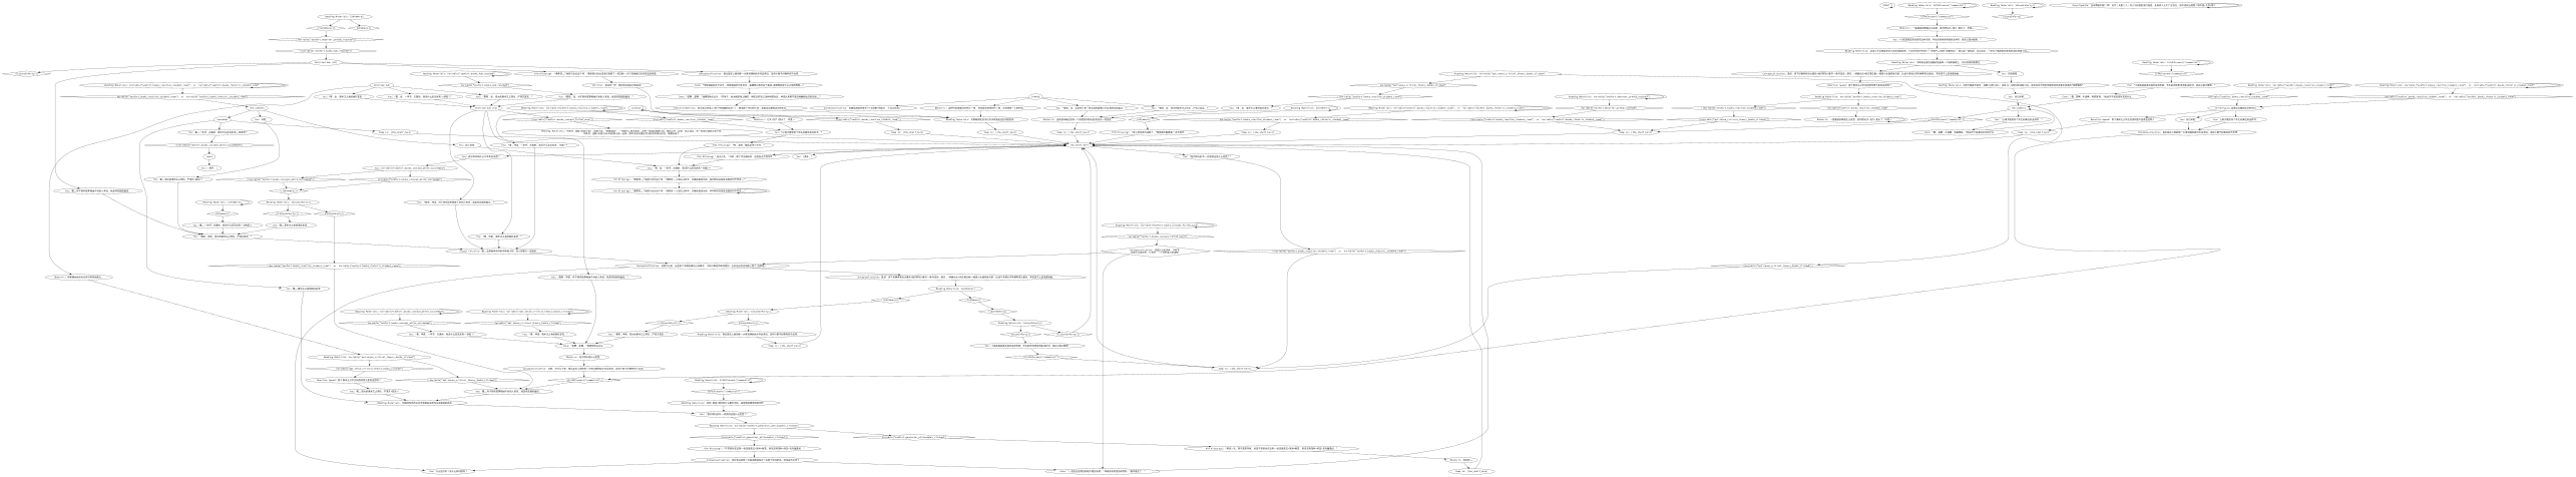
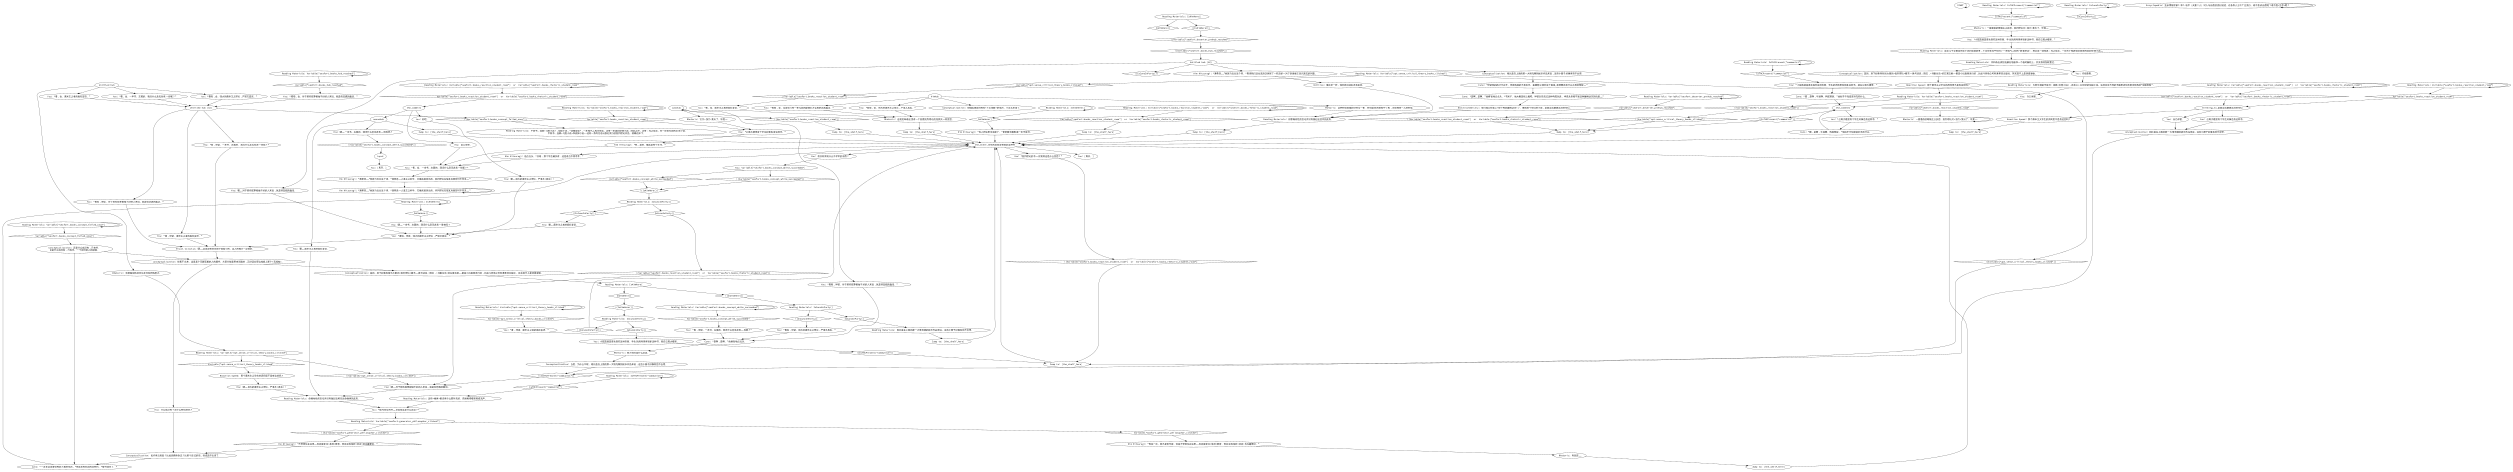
  digraph {
    fontname="Source Code Pro"
    node [fontname="Source Code Pro"]
    edge [fontname="Source Code Pro"]
    n1 [label=START]
    n2 [label=input]
    n3 [label="You: [离开。]"]
    n4 [label="Reading Materials: Variable[\"seafort.books_concept_failed_once\"]"]
    n5 [label="Variable[\"seafort.books_concept_failed_once\"]" shape=diamond]
-   n6 [label="Conceptualization: 还是什么也没有，只有书。\n还是什么也没有，只有书。一个过时老人的读物。" shape=diamond]
+   n6 [label="Conceptualization: 还是什么也没有，只有书。\n还是什么也没有，只有书。一个过时老人的读物。"]
    n7 [label="Cuno: “一直在这里看些狗屁不通的东西，”坤诺若有所思的回答到。“被书迷住了。”"]
    n8 [label="Conceptualization: 你看不出来。这是某个无聊至极的人的藏书。大部分都是用来消遣的，正好适合旁边地板上那个*无线电*。"]
    n9 [label="!(Variable[\"seafort.books_concept_failed_once\"])" shape=diamond]
    n10 [label="Reading Materials: 平装书，连载*幻想小说*，侦探小说，“动物冒险”，一本电气工程学杂志，还有一本国际惊悚小说。除此之外，还有：光之欲念，和一部世纪前的历史小说。\n平装书，连载*幻想小说*和侦探小说——还有一系列无名出版社发行的批判理论作品。就藏在床下。"]
-   n11 [label=the_shelf_here]
+   n11 [label="the_shelf_学生的房间里有很多这种书"]
    n12 [label="You: “看啦，坤诺。强大的康米主义理论，严谨又真实。”"]
    n13 [label="Visual Calculus: 嗯……这里面有些印刷字体挺小的。这人的视力一定很好。"]
    n14 [label="Reading Materials: 你那煽动性的言论并没有激起这些书的反应。"]
    n15 [label="Jump to: [the_shelf_here]"]
    n16 [label="Kim Kitsuragi: 他点点头。“没错，那个学生确实有。还是有点不同寻常。”"]
    n17 [label="You: [离开。]"]
    n18 [label="You: “批判理论的书……你觉得这是什么意思？”"]
    n19 [label="You: 有没有发现什么不寻常的东西？"]
    n20 [label="Rhetoric: 这种时候很难好好辩论一番——特别是你的搭档中了枪，而你独身一人的时候。"]
    n21 [label="You: “看，金。一本书。左翼的。我没什么意见发表——你呢？”"]
    n22 [label="Kim Kitsuragi: “澳希亚……”他努力念出这个词。“我同意——人道主义科学。它确实挺突出的。批判理论在瑞瓦肖西部可不常见……”"]
    n23 [label="Kim Kitsuragi: “澳希亚……”他努力念出这个词。“我同意——人道主义科学。它确实挺突出的。评判理论在瑞瓦肖西部可不常见……”"]
    n24 [label="Reading Materials: 相比盖在上面的那一大堆无聊的娱乐作品来说，这些小册子好像有些不合理。"]
    n25 [label="Jump to: [the_shelf_here]"]
    n26 [label=cunohub]
    n27 [label="Rhetoric: 它又*强力*复出了。毕竟……"]
    n28 [label="!(Variable[\"seafort.books_reaction_student_room\"])" shape=diamond]
    n29 [label="You: “看啦，坤诺。对于那些屁事都做不好的人来说，就是些悲观的蠢话。”"]
    n30 [label="You: “公寓大楼里有个学生好像也有这种书。”"]
    n31 [label="Jump to: [the_shelf_here]"]
    n32 [label="Cuno: “是啊，是啊。”他睿智地点点头。"]
    n33 [label="You: “看，坤诺。一本书。左翼的。我没什么意见发表——你呢？”"]
    n34 [label="Rhetoric: 他不明白是什么意思。"]
    n35 [label="Reading Materials: Variable[\"seafort.deserter_prehub_reached\"]"]
    n36 [label="Variable[\"seafort.deserter_prehub_reached\"]" shape=diamond]
    n37 [label="!(Variable[\"seafort.books_reaction_student_room\"]  or  Variable[\"seafort.books_rhetoric_student_room\"])" shape=diamond]
    n38 [label="Jump to: [the_shelf_here]"]
    n39 [label="!(Variable[\"seafort.deserter_prehub_reached\"])" shape=diamond]
    n40 [label="!(Variable[\"seafort.books_hub_reached\"])" shape=diamond]
    n41 [label="Untitled hub (02)"]
    n42 [label="Reading Materials: IsCunoInParty()"]
    n43 [label="IsCunoInParty()" shape=diamond]
    n44 [label="!(IsCunoInParty())" shape=diamond]
    n45 [label="You: 嗯……康米主义者的疯狂妄语。"]
    n46 [label="Conceptualization: 相比盖在上面的那一大堆无聊的娱乐作品来说，这些小册子好像有些不合理。"]
    n47 [label="Kim Kitsuragi: “澳希亚……”他努力念出这个词。“看来我们这位流浪汉保留了一些文献——为了快速修正意识形态的问题。"]
    n48 [label="You: 嗯……对于那些屁事都做不好的人来说，就是些悲观的蠢话。"]
    n49 [label="Cuno: “坤诺他妈的才不在乎。坤诺他妈的不喜欢书。崔娜想让我对这个着迷,老师啊还有什么之类的狗屁……”"]
    n50 [label="Volition: 像往常一样，他对政治动乱没有反应。"]
    n51 [label="Reading Materials: 书和杂志凌乱地躺在地板和一个临时橱柜上，并没有特别收整过。"]
    n52 [label="Conceptualization: 是的。床下好像有相当大量的*批判理论*藏书——换句话说：阴沉，*消极生活*的左翼文献——都是小出版商发行的，比如斗兽场公司和澳希亚出版社。其实算不上是消遣读物。"]
    n53 [label="You: 仔细查看。"]
    n54 [label="Reaction Speed: 那个康米主义学生的房间里不是有这些吗？"]
    n55 [label="Reading Materials: 大部分都是平装书：连载*幻想小说*，还有20-30世纪的侦探小说。这些完全不同的书籍里还包含那本经典的“动物冒险”。"]
    n56 [label="Reading Materials: IsKimHere()"]
    n57 [label="IsKimHere()" shape=diamond]
    n58 [label="Kim Kitsuragi: “有人把这里当成家了。”警督随手翻看着一本平装书。"]
    n59 [label="!(IsKimHere())" shape=diamond]
    n60 [label="Reading Materials: IsCunoInParty()"]
    n61 [label="IsCunoInParty()" shape=diamond]
    n62 [label="!(IsCunoInParty())" shape=diamond]
    n63 [label=kimhub]
    n64 [label="Conceptualization: 你确实感觉到有些*不太理解*的地方。不过无所谓了。"]
    n65 [label="You: “看啦，金。全是些只有一事无成的废物们才会看的悲观蠢话。”"]
    n66 [label="You: “看啦，金。强大的康米主义理论，严谨又真实。”"]
    n67 [label="Rhetoric: 这就意味着这里有一个热爱批判理论的流浪汉……有意思。"]
    n68 [label="You: 嗯……对于那些屁事都做不好的人来说，就是些悲观的蠢话。"]
    n69 [label="Reading Materials: 你煽动性的言论并没有激起这堆无生命物体的反应。"]
    n70 [label="You: “批判理论的书……你觉得这是什么意思？”"]
    n71 [label="Reading Materials: IsTHCPresent(\"communist\")"]
    n72 [label="IsTHCPresent(\"communist\")" shape=diamond]
    n73 [label="Rhetoric: 一篇通俗的唯物主义反思。批判理论又*强力*复出了。毕竟……"]
    n74 [label="You: “小屁孩就是喜欢探究这种东西。学生的房间里有很多这种书。就在公寓大楼里。”"]
    n75 [label="!(IsTHCPresent(\"communist\"))" shape=diamond]
    n76 [label="Jump to: [the_shelf_here]"]
    n77 [label="Conceptualization: 当然。为什么不呢。相比盖在上面的那一大堆无聊的娱乐作品来说，这些小册子好像有些不合理。"]
    n78 [label="!(IsTHCPresent(\"communist\"))" shape=diamond]
    n79 [label="Reading Materials: Variable[\"apt.sense_critical_theory_books_clicked\"]"]
    n80 [label="Variable[\"apt.sense_critical_theory_books_clicked\"]" shape=diamond]
    n81 [label="You: “看，坤诺。康米主义者的疯狂妄语。”"]
    n82 [label="!(Variable[\"apt.sense_critical_theory_books_clicked\"])" shape=diamond]
    n83 [label="Reading Materials: IsTHCPresent(\"communist\")"]
    n84 [label="IsTHCPresent(\"communist\")" shape=diamond]
    n85 [label="Reading Materials: 这些*物体*都没有什么要补充的。高射炮塔楼里鸦雀无声。"]
    n86 [label="!(IsTHCPresent(\"communist\"))" shape=diamond]
    n87 [label="You: 自己保密。"]
    n88 [label=the_commies]
    n89 [label="You: “公寓大楼里有个学生好像也有这种书。”"]
    n90 [label="Encyclopedia: 业余博物学家T.和T.哈平（夫妻二人）对人与自然的流行描述。在各界人士中广泛流行。谁不喜欢自然呢？谁不想*生存*呢？"]
    n91 [label="Reading Materials: 这里几乎全都是商业小说和连载故事，不过你在其中找到了一本电气工程的‘阴极杂志’。然后是一团纸浆：光之欲念，一部关于电路创意改装的国际惊悚小说……"]
    n92 [label="Reading Materials: Variable[\"seafort.generator_philosopher_clicked\"]"]
    n93 [label="Variable[\"seafort.generator_philosopher_clicked\"]" shape=diamond]
    n94 [label="!(Variable[\"seafort.generator_philosopher_clicked\"])" shape=diamond]
    n95 [label="Reading Materials: Variable[\"apt.sense_critical_theory_books_clicked\"]"]
    n96 [label="Variable[\"apt.sense_critical_theory_books_clicked\"]" shape=diamond]
    n97 [label="!(Variable[\"apt.sense_critical_theory_books_clicked\"])" shape=diamond]
    n98 [label="You: “小屁孩就是喜欢探究这种东西。学生的房间里有很多这种书。就在公寓大楼里。”"]
    n99 [label="Cuno: “嗯，是啊，牛逼啊。狗屁警探。”他似乎不知道该补充些什么。"]
    n100 [label="Kim Kitsuragi: “呃，是的。确实是有个学生。”"]
    n101 [label="Reading Materials: Variable[\"seafort.books_reaction_student_room\"]"]
    n102 [label="Variable[\"seafort.books_reaction_student_room\"]" shape=diamond]
    n103 [label="!(Variable[\"seafort.books_reaction_student_room\"])" shape=diamond]
    n104 [label="Reading Materials: IsKimHere()"]
    n105 [label="IsKimHere()" shape=diamond]
    n106 [label="You: 嗯……一本书。左翼的。我没什么意见发表——谁有吗？"]
    n107 [label="!(IsKimHere())" shape=diamond]
    n108 [label="Reading Materials: IsCunoInParty()"]
    n109 [label="IsCunoInParty()" shape=diamond]
    n110 [label="!(IsCunoInParty())" shape=diamond]
    n111 [label="Reading Materials: Variable[\"seafort.books_concept_white_succeeded\"]"]
    n112 [label="Variable[\"seafort.books_concept_white_succeeded\"]" shape=diamond]
    n113 [label="!(Variable[\"seafort.books_concept_white_succeeded\"])" shape=diamond]
    n114 [label="Rhetoric: 一篇通俗的唯物主义反思。批判理论又*强力*复出了。毕竟……"]
    n115 [label="Reading Materials: Variable[\"seafort.books_reaction_student_room\"]  or  Variable[\"seafort.books_rhetoric_student_room\"]"]
    n116 [label="Variable[\"seafort.books_reaction_student_room\"]  or  Variable[\"seafort.books_rhetoric_student_room\"]" shape=diamond]
    n117 [label="Jump to: [the_shelf_here]"]
    n118 [label="Reading Materials: Variable[\"seafort.books_hub_reached\"]"]
    n119 [label="Variable[\"seafort.books_hub_reached\"]" shape=diamond]
    n120 [label="You: “看啦，金。对于那些屁事都做不好的人来说，就是些悲观的蠢话。”"]
    n121 [label="Untitled hub (02)"]
    n122 [label="Conceptualization: 是的。床下好像有相当大量的*批判理论*藏书——换句话说：阴沉，*消极生活*的左翼文献——都是小出版商发行的，比如斗兽场公司和澳希亚出版社。其实算不上是消遣读物。"]
    n123 [label="Reading Materials: IsKimHere()"]
    n124 [label="IsKimHere()" shape=diamond]
    n125 [label="!(IsKimHere())" shape=diamond]
    n126 [label="You: 好吧。"]
    n127 [label="You: 嗯……强大的康米主义理论，严谨又*真实*！"]
    n128 [label="Reading Materials: Variable[\"seafort.books_reaction_student_room\"]  or  Variable[\"seafort.books_rhetoric_student_room\"]"]
    n129 [label="Variable[\"seafort.books_reaction_student_room\"]  or  Variable[\"seafort.books_rhetoric_student_room\"]" shape=diamond]
    n130 [label="thinking_to_是最适合赫姆达尔的年纪"]
    n131 [label="Reaction Speed: 那个康米主义学生的房间里不是有这些吗？"]
    n132 [label="You: 公寓大楼里有个学生好像也有这种书。"]
    n133 [label="You: 自己保密。"]
    n134 [label="!(Variable[\"seafort.books_reaction_student_room\"]  or  Variable[\"seafort.books_rhetoric_student_room\"])" shape=diamond]
    n135 [label="Cuno: “是啊，是啊。”他睿智地点点头。“书呆子。他大概是很上瘾吧。坤诺以前见过这种狗屁玩意。坤诺从来都不迷这种赫姆达尔的垃圾……”"]
    n136 [label="Electrochemistry: 他可能已经迷上*那个狗屁赫姆达尔*了。像他那个年纪的小孩，是最适合赫姆达尔的年纪。"]
    n137 [label="Jump to: [the_shelf_here]"]
    n138 [label="You: 嗯……强大的康米主义理论，严谨又*真实*！"]
    n139 [label="Reading Materials: Variable[\"seafort.books_reaction_student_room\"]"]
    n140 [label="Variable[\"seafort.books_reaction_student_room\"]" shape=diamond]
    n141 [label="!(Variable[\"seafort.books_reaction_student_room\"])" shape=diamond]
    n142 [label="You: “看，金。康米主义者的疯狂妄语。”"]
    n143 [label="Jump to: [the_shelf_here]"]
    n144 [label="You: 小屁孩就是喜欢探究这种东西。学生的房间里有很多这种书。就在公寓大楼里。"]
    n145 [label="You: 什么也没有？没什么特别的吗？"]
    n146 [label="Jump to: [the_shelf_here]"]
    n147 [label="Rhetoric: 你那煽动性的言论并没有把他惹火。"]
    n148 [label="Reading Materials: Variable[\"apt.sense_critical_theory_books_clicked\"]"]
    n149 [label="Variable[\"apt.sense_critical_theory_books_clicked\"]" shape=diamond]
    n150 [label="!(Variable[\"apt.sense_critical_theory_books_clicked\"])" shape=diamond]
    n151 [label="You: “看啦，坤诺。对于那些屁事都做不好的人来说，就是些悲观的蠢话。”"]
    n152 [label="You: “看，坤诺。康米主义者的疯狂妄语。”"]
    n153 [label="You: “看，坤诺。一本书。左翼的。我没什么意见发表——你呢？”"]
    n154 [label="Conceptualization: 也许有点老套？比如说裸体杂志？比那个还过的话，你也说不出来了。"]
    n155 [label="Cuno: “嗯，是啊，牛逼啊。狗屁警探。”他似乎不知道该补充些什么。"]
    n156 [label="Reading Materials: IsTHCPresent(\"communist\")"]
    n157 [label="IsTHCPresent(\"communist\")" shape=diamond]
    n158 [label="Reading Materials: Variable[\"seafort.books_reaction_student_room\"]"]
    n159 [label="Variable[\"seafort.books_reaction_student_room\"]" shape=diamond]
    n160 [label="You: “看啦，坤诺。强大的康米主义理论，严谨又真实。”"]
    n161 [label=noonehub]
    n162 [label="You: 嗯……一本书。左翼的。我没什么意见发表——谁有吗？"]
    n163 [label="You: 嗯……康米主义者的疯狂妄语。"]
    n164 [label="Reading Materials: Variable[\"seafort.books_reaction_student_room\"]  or  Variable[\"seafort.books_rhetoric_student_room\"]"]
    n165 [label="Variable[\"seafort.books_reaction_student_room\"]  or  Variable[\"seafort.books_rhetoric_student_room\"]" shape=diamond]
    n166 [label=the_commies]
    n167 [label="You: 自己保密。"]
    n168 [label="!(Variable[\"seafort.books_reaction_student_room\"]  or  Variable[\"seafort.books_rhetoric_student_room\"])" shape=diamond]
    n169 [label="Untitled hub"]
    n170 [label="You: “看，金。一本书。左翼的。我没什么意见发表——你呢？”"]
    n171 [label="You: “看啦，金。强大的康米主义理论，严谨又真实。”"]
    n172 [label="You: “看，金。康米主义者的疯狂妄语。”"]
    n173 [label="Rhetoric: 有意思……"]
    n174 [label="Jump to: [the_shelf_here]"]
    n175 [label="You: Variable[\"seafort.books_concept_white_succeeded\"]"]
    n176 [label="Reading Materials: IsKimHere()"]
    n177 [label="IsKimHere()" shape=diamond]
    n178 [label="!(IsKimHere())" shape=diamond]
    n179 [label="Variable[\"seafort.books_concept_white_succeeded\"]" shape=diamond]
    n180 [label="!(Variable[\"seafort.books_concept_white_succeeded\"])" shape=diamond]
    n181 [label="Kim Kitsuragi: “再说一次，我不是哲学家。但是不管谁住在这里——肯定接受过*某种*教育。而且还有某种*特定*的兴趣爱好。”"]
-   n182 [label="Kim Kitsuragi: “不管谁住在这里——肯定接受过*某种*教育。而且还有某种*特定*的兴趣爱好。”"]
+   n182 [label="Kim Kitsuragi: “不管谁住在这里——肯定接受过*某种*教育。而且还有某种*特定*的兴趣爱好。”" shape=diamond]
    n183 [label="Reading Materials: IsCunoInParty()"]
    n184 [label="IsCunoInParty()" shape=diamond]
    n185 [label="!(IsCunoInParty())" shape=diamond]
    n186 [label="Reaction Speed: 那个康米主义学生的房间里不是有这些吗？"]
    n187 [label="Conceptualization: 相比盖在上面的那一大堆无聊的娱乐作品来说，这些小册子好像有些不合理。"]
    n1 -> n1
    n2 -> n3
    n4 -> n4
    n4 -> n5
    n5 -> n6
    n6 -> n7
    n6 -> n8
    n7 -> n11
    n8 -> n122
    n8 -> n145
    n9 -> n10
    n10 -> n11
    n11 -> n16
    n11 -> n17
    n11 -> n18
    n11 -> n19
    n12 -> n13
    n13 -> n8
    n14 -> n15
    n15 -> n11
    n16 -> n21
    n18 -> n134
    n19 -> n175
    n20 -> n14
    n21 -> n22
    n22 -> n23
    n23 -> n23
    n24 -> n25
    n25 -> n11
    n26 -> n26
    n26 -> n27
    n26 -> n28
    n26 -> n29
    n27 -> n30
    n28 -> n31
    n29 -> n32
    n30 -> n100
    n31 -> n11
    n32 -> n34
    n33 -> n32
    n34 -> n77
    n35 -> n35
    n35 -> n36
    n36 -> n37
    n37 -> n38
    n38 -> n11
    n39 -> n40
    n40 -> n41
    n41 -> n44
    n41 -> n46
    n41 -> n47
    n41 -> n48
    n42 -> n42
    n42 -> n43
    n45 -> n12
    n46 -> n49
    n47 -> n50
    n48 -> n12
    n49 -> n135
    n50 -> n14
    n51 -> n52
    n51 -> n53
    n52 -> n54
    n53 -> n55
    n54 -> n101
    n55 -> n87
    n56 -> n56
    n56 -> n57
    n57 -> n58
    n58 -> n11
    n59 -> n60
    n60 -> n61
    n60 -> n62
    n61 -> n144
    n62 -> n11
    n63 -> n20
    n63 -> n64
    n63 -> n65
    n63 -> n66
    n65 -> n67
    n66 -> n67
    n67 -> n146
    n68 -> n69
    n69 -> n70
    n70 -> n92
    n71 -> n71
    n71 -> n72
    n72 -> n73
    n73 -> n74
    n74 -> n91
    n75 -> n76
    n76 -> n11
    n77 -> n78
    n78 -> n68
    n79 -> n79
    n79 -> n80
    n80 -> n81
    n81 -> n32
    n82 -> n38
    n83 -> n83
    n83 -> n84
    n84 -> n85
    n85 -> n70
    n86 -> n38
    n87 -> n88
    n88 -> n86
    n88 -> n89
    n89 -> n155
    n90 -> n90
    n91 -> n51
    n92 -> n93
    n92 -> n94
    n93 -> n181
    n94 -> n182
    n95 -> n96
    n95 -> n97
    n96 -> n141
    n97 -> n76
    n98 -> n99
    n99 -> n88
    n100 -> n21
    n101 -> n102
    n101 -> n103
    n102 -> n114
    n103 -> n82
    n104 -> n104
    n104 -> n105
    n105 -> n106
    n106 -> n12
    n107 -> n108
    n108 -> n109
    n108 -> n110
    n109 -> n168
    n110 -> n45
    n111 -> n111
    n111 -> n112
    n112 -> n33
    n113 -> n2
    n114 -> n114
    n115 -> n115
    n115 -> n116
    n116 -> n117
    n117 -> n11
    n118 -> n118
    n118 -> n119
    n119 -> n120
    n120 -> n121
    n121 -> n9
    n121 -> n151
    n121 -> n152
    n121 -> n153
    n122 -> n123
    n123 -> n124
    n123 -> n125
    n124 -> n59
    n125 -> n183
    n126 -> n127
    n127 -> n12
    n128 -> n128
    n128 -> n129
    n129 -> n130
    n130 -> n131
    n130 -> n132
    n130 -> n133
    n131 -> n143
    n132 -> n187
    n133 -> n187
    n134 -> n76
    n135 -> n136
    n136 -> n14
    n137 -> n11
    n138 -> n69
    n139 -> n139
    n139 -> n140
    n140 -> n30
    n141 -> n142
    n142 -> n67
    n143 -> n11
    n144 -> n75
-   n154 -> n145
+   n145 -> n154
    n146 -> n11
    n147 -> n148
    n148 -> n149
    n148 -> n150
    n149 -> n186
    n150 -> n68
    n151 -> n13
    n152 -> n13
    n153 -> n13
    n154 -> n7
    n155 -> n88
    n156 -> n156
    n156 -> n157
    n157 -> n98
    n158 -> n158
    n158 -> n159
    n159 -> n130
    n160 -> n32
    n161 -> n137
    n161 -> n162
    n161 -> n163
    n162 -> n113
    n163 -> n69
    n164 -> n164
    n164 -> n165
    n165 -> n166
    n166 -> n126
    n166 -> n161
    n166 -> n167
    n167 -> n21
    n168 -> n68
    n169 -> n147
    n169 -> n170
    n169 -> n171
    n169 -> n172
    n170 -> n121
    n171 -> n121
    n172 -> n121
    n173 -> n174
    n174 -> n11
    n175 -> n179
    n175 -> n180
    n176 -> n177
    n176 -> n178
    n178 -> n39
    n179 -> n107
    n180 -> n107
    n181 -> n173
    n182 -> n154
    n183 -> n184
    n183 -> n185
    n184 -> n24
    n185 -> n160
    n186 -> n138
    n187 -> n78
  }
